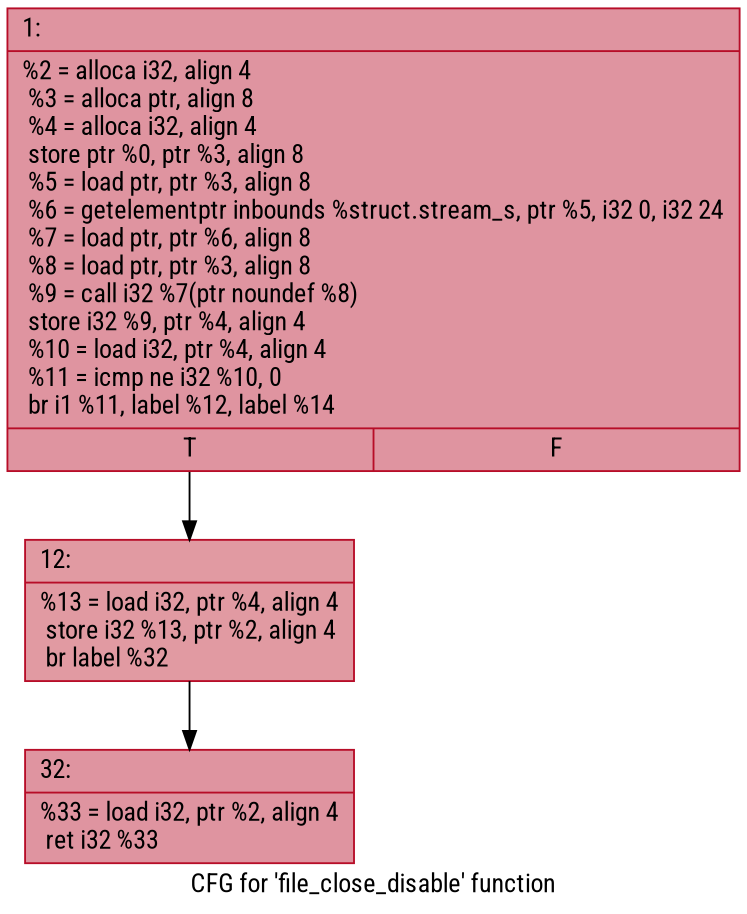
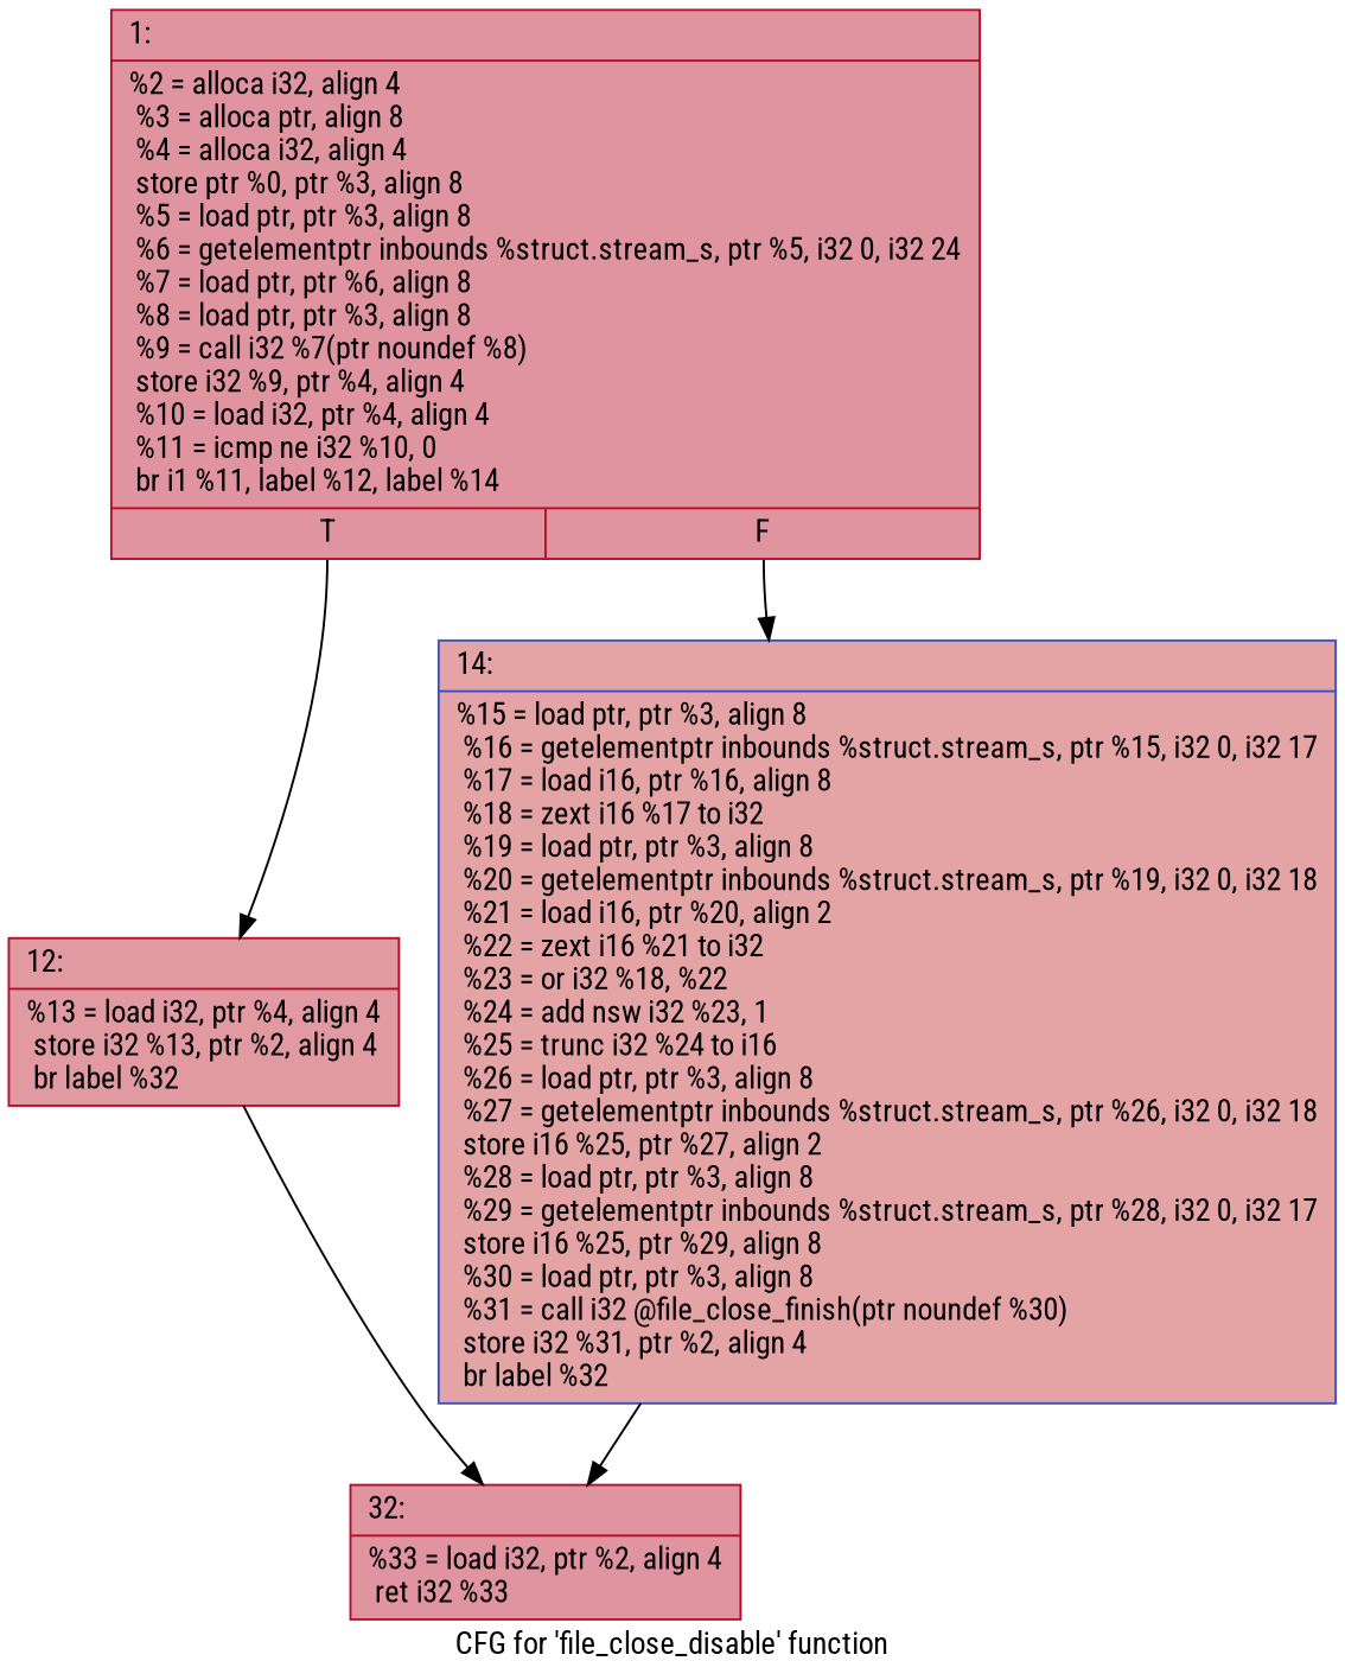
  digraph {
    label="CFG for 'file_close_disable' function"
    fontname="Roboto Condensed"
    node [color="#b70d28ff" fillcolor="#b70d2870" fontname="Roboto Condensed" shape=record style=filled]
    edge [fontname="Roboto Condensed"]
    n1 [label="{1:\l|  %2 = alloca i32, align 4\l  %3 = alloca ptr, align 8\l  %4 = alloca i32, align 4\l  store ptr %0, ptr %3, align 8\l  %5 = load ptr, ptr %3, align 8\l  %6 = getelementptr inbounds %struct.stream_s, ptr %5, i32 0, i32 24\l  %7 = load ptr, ptr %6, align 8\l  %8 = load ptr, ptr %3, align 8\l  %9 = call i32 %7(ptr noundef %8)\l  store i32 %9, ptr %4, align 4\l  %10 = load i32, ptr %4, align 4\l  %11 = icmp ne i32 %10, 0\l  br i1 %11, label %12, label %14\l|{<s0>T|<s1>F}}"]
    n2 [fillcolor="#bb1b2c70" label="{12:\l|  %13 = load i32, ptr %4, align 4\l  store i32 %13, ptr %2, align 4\l  br label %32\l}"]
+   n3 [color="#3d50c3ff" fillcolor="#c32e3170" label="{14:\l|  %15 = load ptr, ptr %3, align 8\l  %16 = getelementptr inbounds %struct.stream_s, ptr %15, i32 0, i32 17\l  %17 = load i16, ptr %16, align 8\l  %18 = zext i16 %17 to i32\l  %19 = load ptr, ptr %3, align 8\l  %20 = getelementptr inbounds %struct.stream_s, ptr %19, i32 0, i32 18\l  %21 = load i16, ptr %20, align 2\l  %22 = zext i16 %21 to i32\l  %23 = or i32 %18, %22\l  %24 = add nsw i32 %23, 1\l  %25 = trunc i32 %24 to i16\l  %26 = load ptr, ptr %3, align 8\l  %27 = getelementptr inbounds %struct.stream_s, ptr %26, i32 0, i32 18\l  store i16 %25, ptr %27, align 2\l  %28 = load ptr, ptr %3, align 8\l  %29 = getelementptr inbounds %struct.stream_s, ptr %28, i32 0, i32 17\l  store i16 %25, ptr %29, align 8\l  %30 = load ptr, ptr %3, align 8\l  %31 = call i32 @file_close_finish(ptr noundef %30)\l  store i32 %31, ptr %2, align 4\l  br label %32\l}"]
    n4 [label="{32:\l|  %33 = load i32, ptr %2, align 4\l  ret i32 %33\l}"]
    n1 -> n2 [tailport=s0]
+   n1 -> n3 [tailport=s1]
    n2 -> n4
+   n3 -> n4
  }
